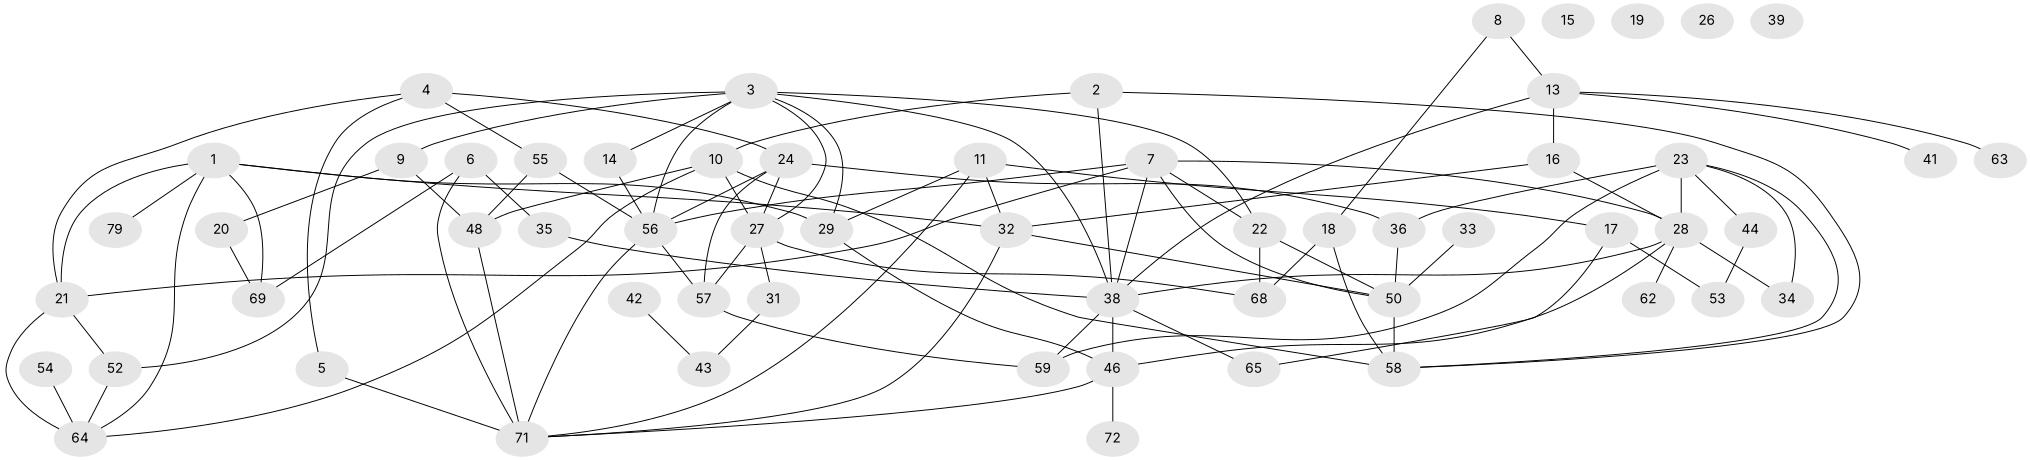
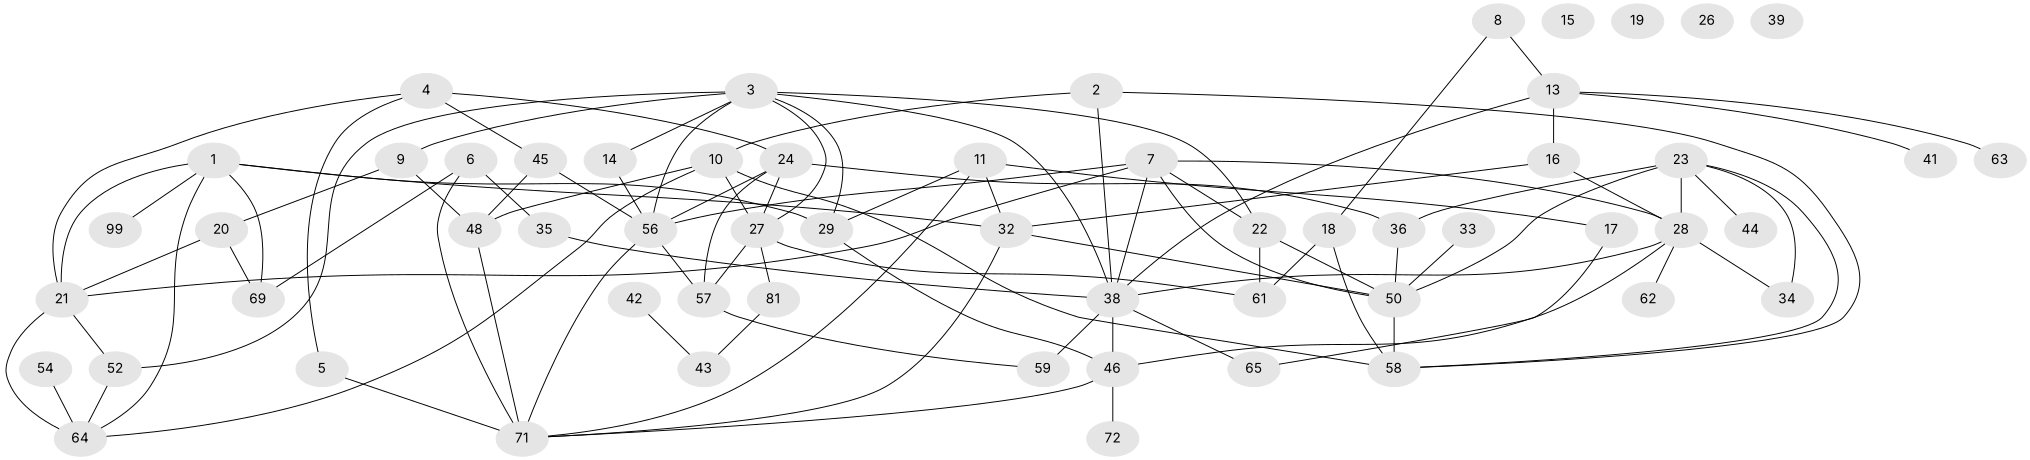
  graph {
    fontname=Inter
    node [color=gray90 fontname=Inter style=filled]
    edge [fontname=Inter]
    21 [super="+83"]
    64
    52 [super="+66"]
    1
    29
    32 [super="+37"]
    69
-   79
+   79 [label=99]
    46
    71 [super="+81+82"]
    50 [super="+80"]
    10 [super="+49"]
    n13 [label=58 super="+74"]
    27
    48
    2
    38 [super="+58+60"]
    65
    59
    3 [super="+12"]
    9
    14
    22
    56 [super="+70"]
    20 [super="+55"]
-   61 [label=68]
+   61
    57
-   31
+   31 [label=81]
    5 [super="+68"]
    4
    24 [super="+30"]
-   45 [label=55]
+   45
    36
    6
    35
    7
    28
    34
    62
    13 [super="+47"]
    16 [super="+67"]
    41
    63
    8
    18
    11
    17
-   53
    15
    19
    23 [super="+78"]
    44
    26
    43
    72
    33
    39
    42
    54
    21 -- 64 [weight=2]
    21 -- 52
    52 -- 64
    1 -- 21
    1 -- 64
    1 -- 29
    1 -- 32
    1 -- 69
    1 -- 79
    29 -- 46
    32 -- 71
    32 -- 50
    46 -- 71
    46 -- 72
    50 -- n13
    10 -- 64
    10 -- n13
    10 -- 27
    10 -- 48
    27 -- 61
    27 -- 57
    27 -- 31
    48 -- 71
    2 -- 10
    2 -- n13
    2 -- 38
    38 -- 46
    38 -- 65
    38 -- 59
    3 -- 52
    3 -- 29
    3 -- 27
    3 -- 38
    3 -- 9
    3 -- 14
    3 -- 22
    3 -- 56
    9 -- 48
    9 -- 20
    14 -- 56
    22 -- 50
    22 -- 61
    56 -- 71
    56 -- 57
+   20 -- 21
    20 -- 69
    57 -- 59
    31 -- 43
    5 -- 71
    4 -- 21
    4 -- 5
    4 -- 24
    4 -- 45
    24 -- 27
    24 -- 56
    24 -- 57
    24 -- 36
    45 -- 48
    45 -- 56
    36 -- 50
    6 -- 69
    6 -- 71 [weight=2]
    6 -- 35
    35 -- 38
    7 -- 21
    7 -- 50
    7 -- 38
    7 -- 22
    7 -- 56
    7 -- 28
    28 -- 46
    28 -- 38
    28 -- 34
    28 -- 62
    13 -- 38
    13 -- 16
    13 -- 41
    13 -- 63
    16 -- 32
    16 -- 28
    8 -- 13
    8 -- 18
    18 -- n13
    18 -- 61
    11 -- 29
    11 -- 32
    11 -- 71
    11 -- 17
    17 -- 65
-   17 -- 53
-   23 -- 59
+   23 -- 50
    23 -- n13
    23 -- 36
    23 -- 28
    23 -- 34
    23 -- 44
-   44 -- 53
    33 -- 50
    42 -- 43
    54 -- 64
  }
